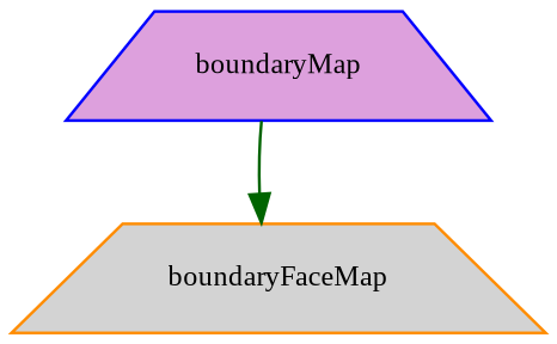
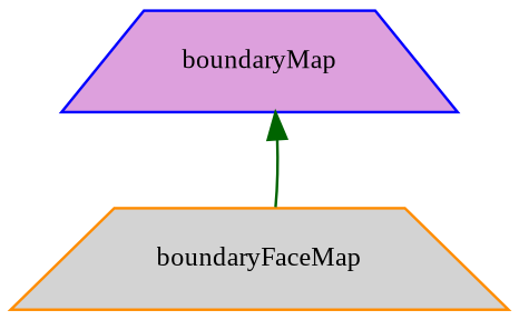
  digraph {
    rankdir=TB
    fontname="Liberation Serif"
    node [fontname="Liberation Serif" fontsize=10 shape=trapezium style=filled]
    n1 [color=blue fillcolor=plum fontcolor=black height=0.2 label=boundaryMap width=0.4]
    n2 [color=darkorange height=0.2 label=boundaryFaceMap width=0.4 fillcolor=lightgrey]
-   n1 -> n2 [color=darkgreen fontname="Liberation Serif" fontsize=10 labelfontname=FreeSans labelfontsize=10 style=solid]
+   n2 -> n1 [color=darkgreen fontname="Liberation Serif" fontsize=10 labelfontname=FreeSans labelfontsize=10 style=solid]
  }
